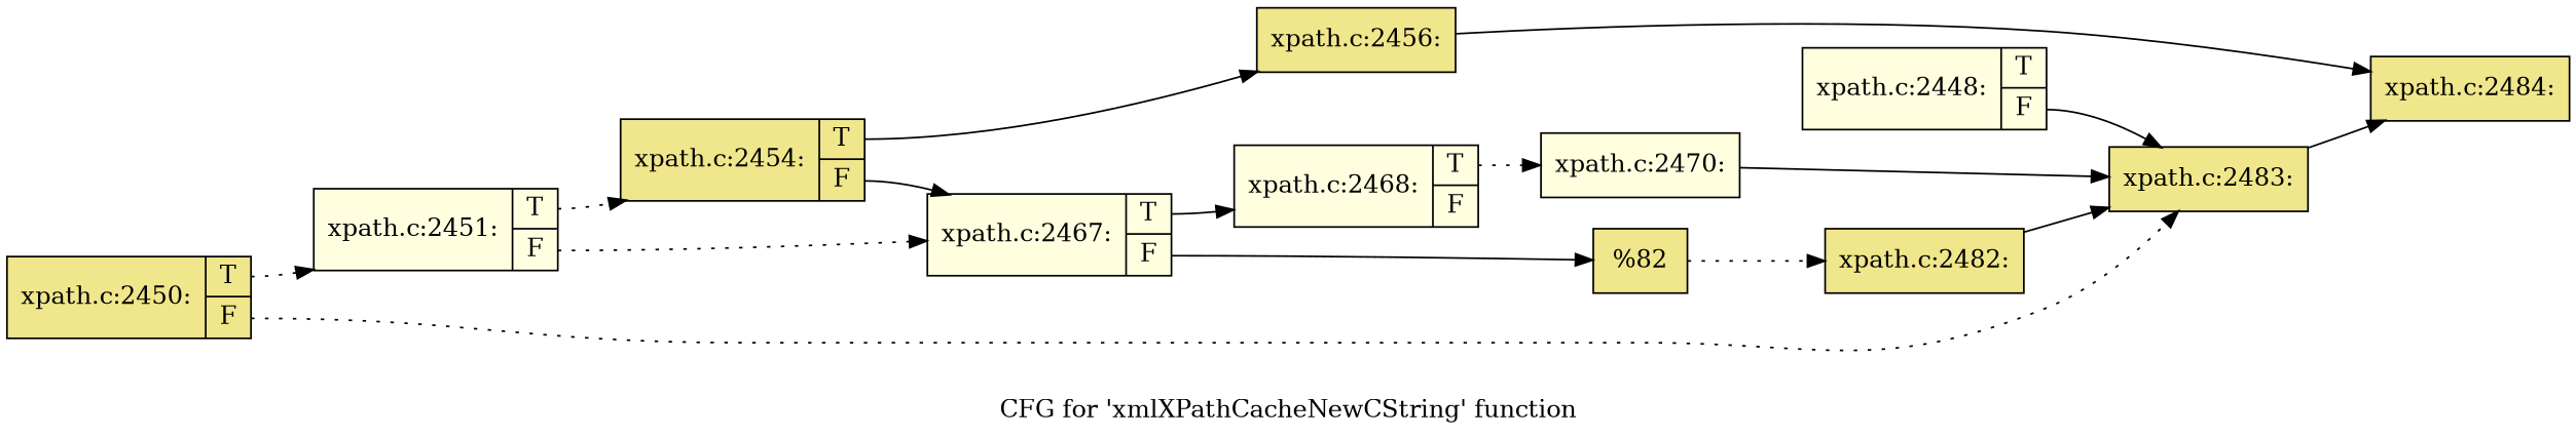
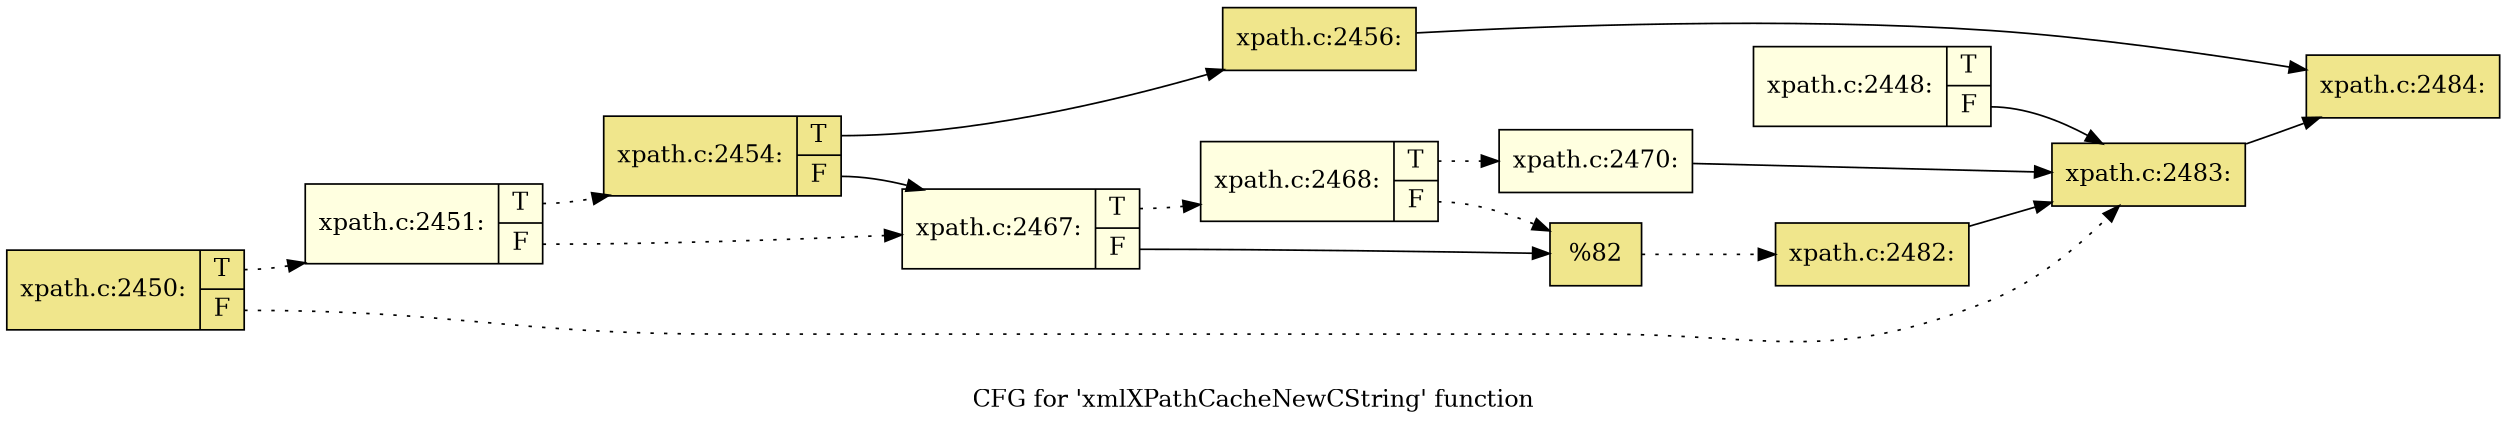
  digraph {
    label="CFG for 'xmlXPathCacheNewCString' function"
    rankdir=LR
    node [fillcolor=khaki shape=record style=filled]
    edge [style=solid tailport=s0]
    n1 [fillcolor=lightyellow label="{xpath.c:2448:|{<s0>T|<s1>F}}"]
    n2 [label="{xpath.c:2483:}"]
    n3 [label="{xpath.c:2450:|{<s0>T|<s1>F}}"]
    n4 [fillcolor=lightyellow label="{xpath.c:2451:|{<s0>T|<s1>F}}"]
    n5 [label="{xpath.c:2484:}"]
    n6 [label="{xpath.c:2454:|{<s0>T|<s1>F}}"]
    n7 [fillcolor=lightyellow label="{xpath.c:2467:|{<s0>T|<s1>F}}"]
    n8 [label="{xpath.c:2456:}"]
    n9 [fillcolor=lightyellow label="{xpath.c:2468:|{<s0>T|<s1>F}}"]
    n10 [label="{%82}"]
    n11 [fillcolor=lightyellow label="{xpath.c:2470:}"]
    n12 [label="{xpath.c:2482:}"]
    n1 -> n2 [tailport=s1]
    n2 -> n5
    n3 -> n2 [style=dotted tailport=s1]
    n3 -> n4 [style=dotted]
    n4 -> n6 [style=dotted]
    n4 -> n7 [style=dotted tailport=s1]
    n6 -> n7 [tailport=s1]
    n6 -> n8
-   n7 -> n9
+   n7 -> n9 [style=dotted]
    n7 -> n10 [tailport=s1]
    n8 -> n5
+   n9 -> n10 [style=dotted tailport=s1]
    n9 -> n11 [style=dotted]
    n10 -> n12 [style=dotted]
    n11 -> n2
    n12 -> n2
  }
